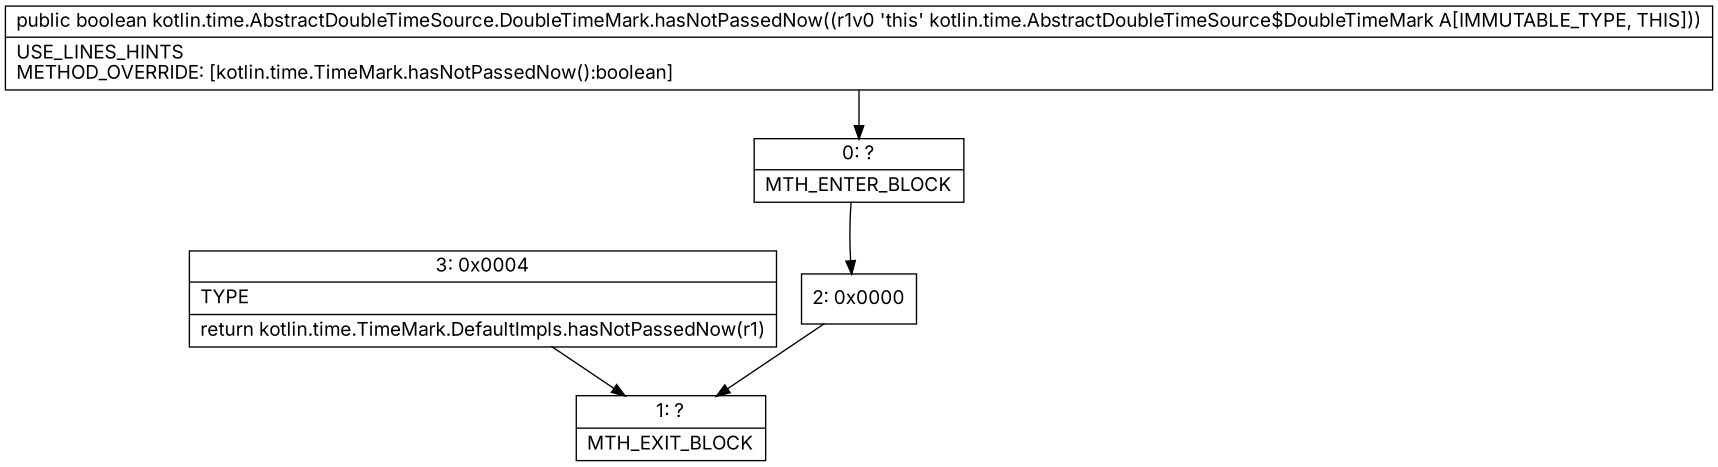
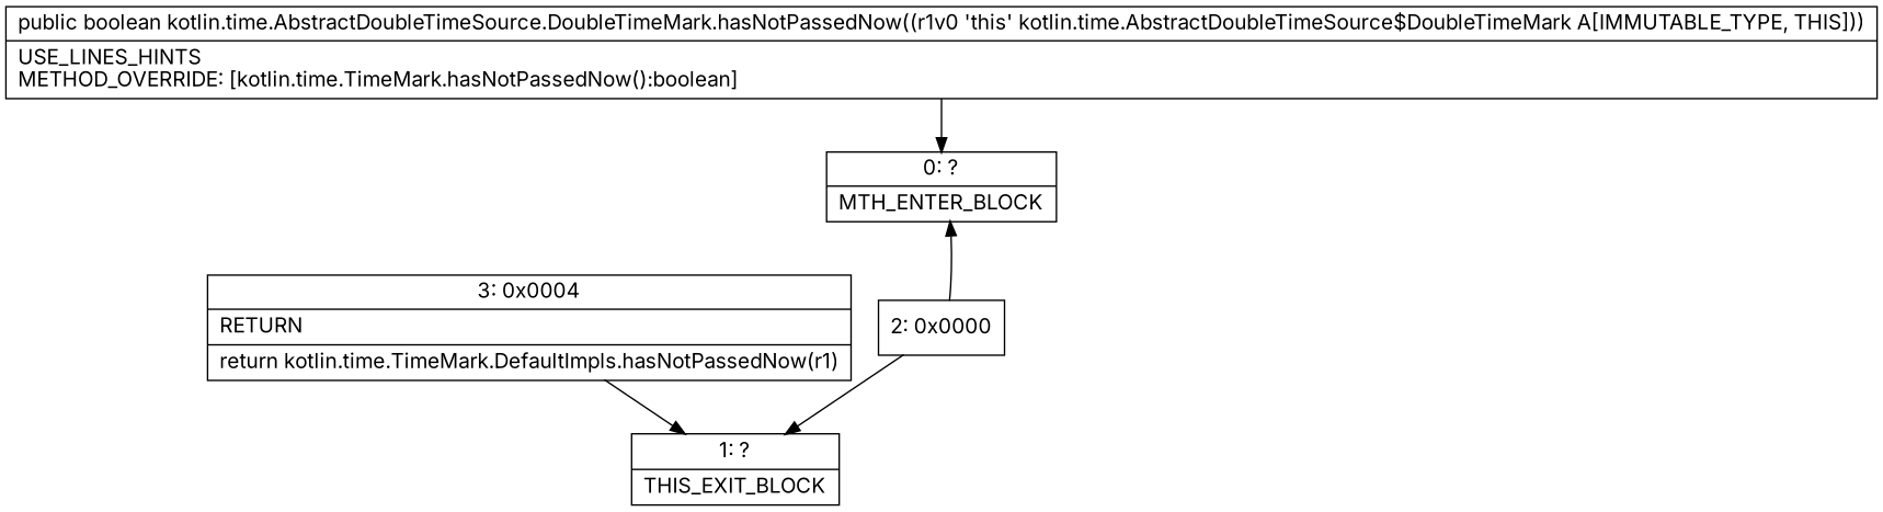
  digraph {
    fontname=Inter
    node [fontname=Inter shape=record]
    edge [fontname=Inter]
    n1 [label="{0\:\ ?|MTH_ENTER_BLOCK\l}"]
    n2 [label="{2\:\ 0x0000}"]
-   n3 [label="{1\:\ ?|MTH_EXIT_BLOCK\l}"]
-   n4 [label="{3\:\ 0x0004|TYPE\l|return kotlin.time.TimeMark.DefaultImpls.hasNotPassedNow(r1)\l}"]
+   n3 [label="{1\:\ ?|THIS_EXIT_BLOCK\l}"]
+   n4 [label="{3\:\ 0x0004|RETURN\l|return kotlin.time.TimeMark.DefaultImpls.hasNotPassedNow(r1)\l}"]
    n5 [label="{public boolean kotlin.time.AbstractDoubleTimeSource.DoubleTimeMark.hasNotPassedNow((r1v0 'this' kotlin.time.AbstractDoubleTimeSource$DoubleTimeMark A[IMMUTABLE_TYPE, THIS]))  | USE_LINES_HINTS\lMETHOD_OVERRIDE: [kotlin.time.TimeMark.hasNotPassedNow():boolean]\l}"]
-   n1 -> n2
+   n2 -> n1
    n2 -> n3
    n4 -> n3
    n5 -> n1
  }
